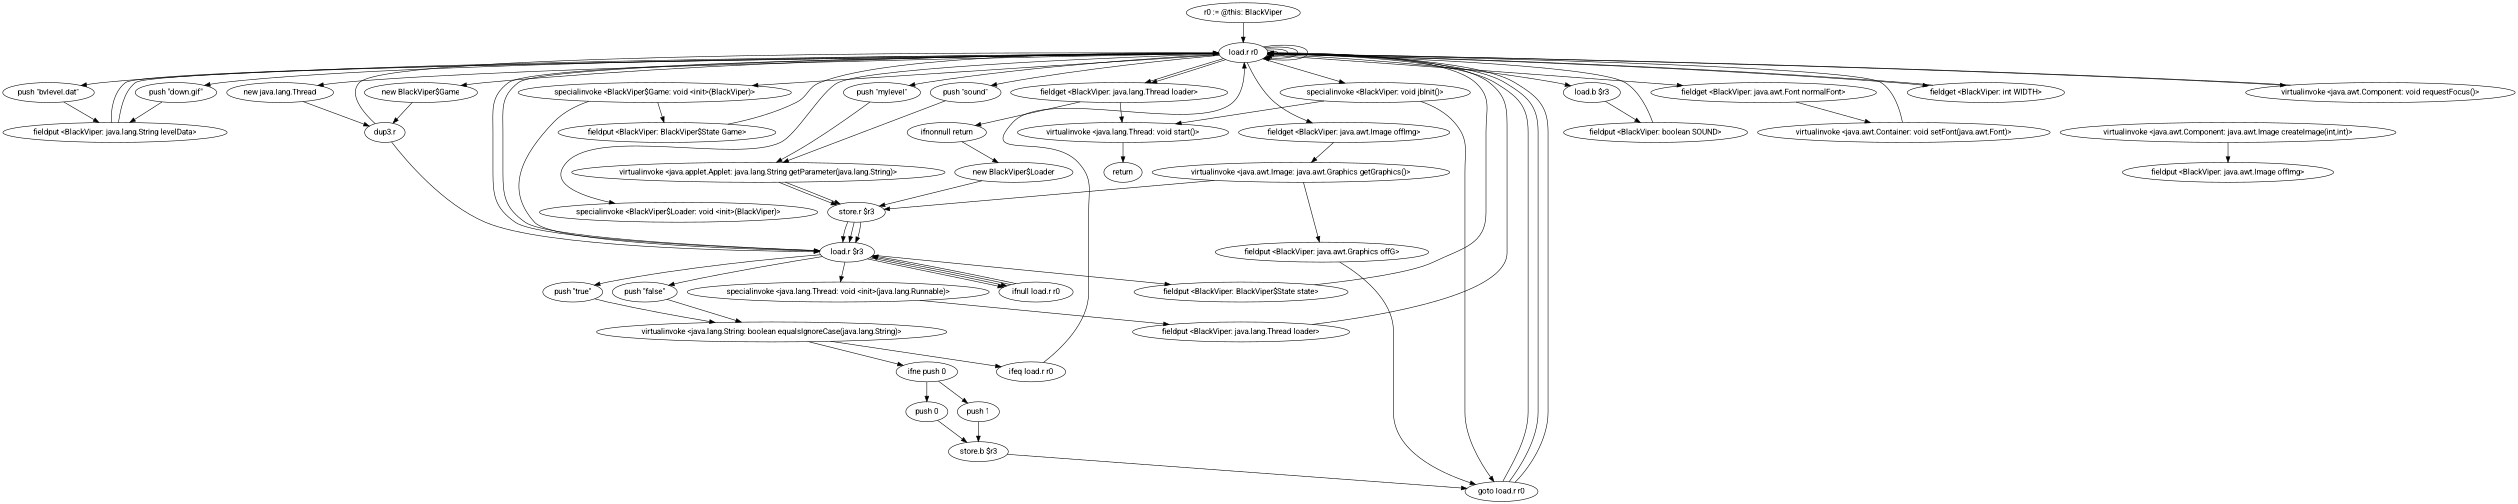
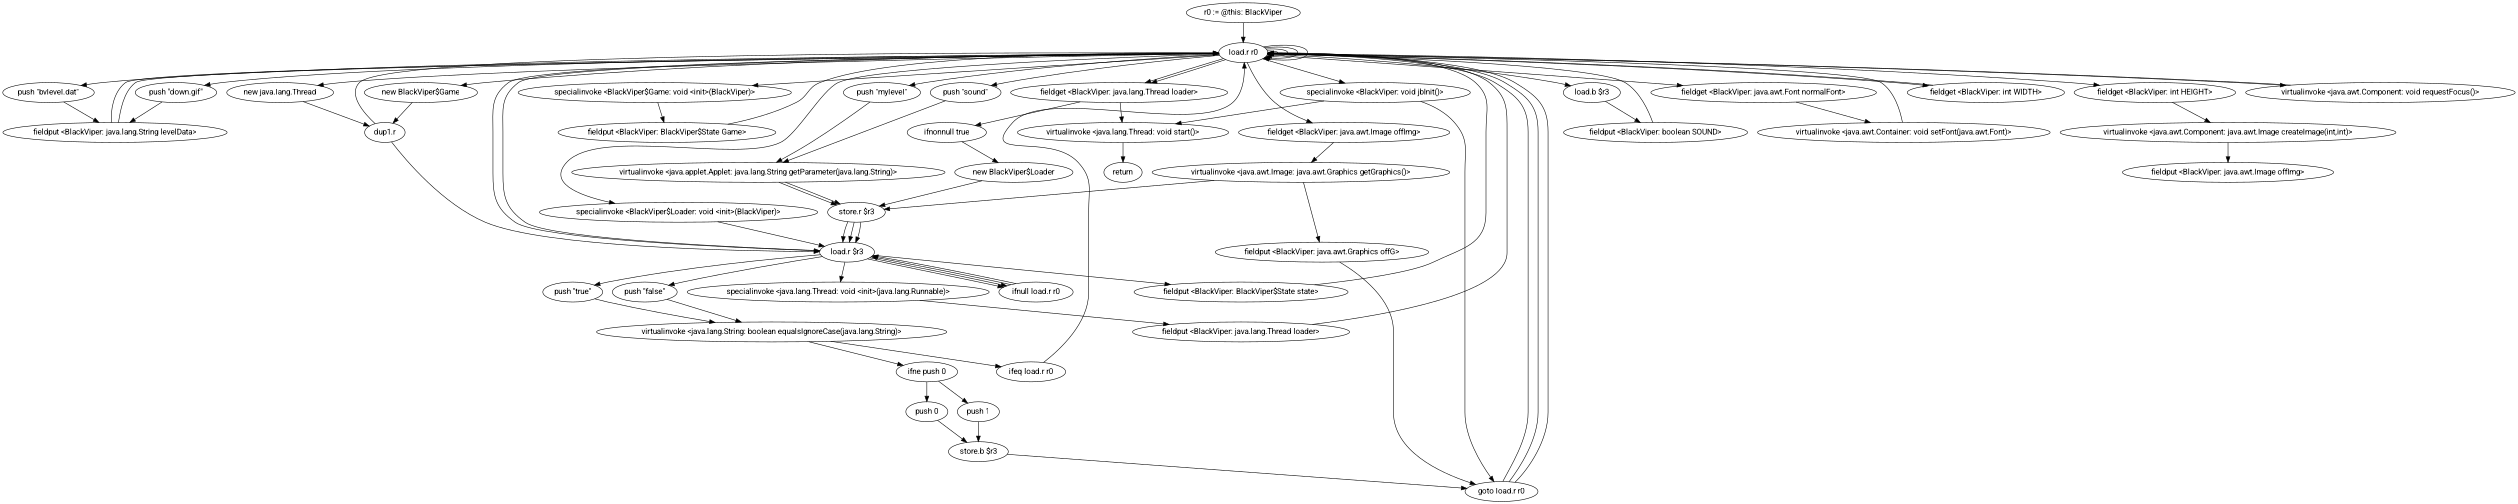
  digraph {
    fontname=Roboto
    node [fontname=Roboto]
    edge [fontname=Roboto]
    "r0 := @this: BlackViper"
    "load.r r0"
    "push \"down.gif\""
    "push \"mylevel\""
    "load.r $r3"
    "push \"bvlevel.dat\""
    "push \"sound\""
    "load.b $r3"
    "fieldget <BlackViper: java.awt.Font normalFont>"
    "fieldget <BlackViper: int WIDTH>"
+   "fieldget <BlackViper: int HEIGHT>"
    "fieldget <BlackViper: java.awt.Image offImg>"
    "new BlackViper$Game"
    "specialinvoke <BlackViper$Game: void <init>(BlackViper)>"
    "specialinvoke <BlackViper: void jbInit()>"
    "virtualinvoke <java.awt.Component: void requestFocus()>"
    "fieldget <BlackViper: java.lang.Thread loader>"
    "specialinvoke <BlackViper$Loader: void <init>(BlackViper)>"
    "new java.lang.Thread"
    "fieldput <BlackViper: java.lang.String levelData>"
    "virtualinvoke <java.applet.Applet: java.lang.String getParameter(java.lang.String)>"
    "ifnull load.r r0"
    "push \"true\""
    "push \"false\""
    "specialinvoke <java.lang.Thread: void <init>(java.lang.Runnable)>"
    "fieldput <BlackViper: BlackViper$State state>"
    "fieldput <BlackViper: boolean SOUND>"
    "virtualinvoke <java.awt.Container: void setFont(java.awt.Font)>"
    "virtualinvoke <java.awt.Component: java.awt.Image createImage(int,int)>"
    "virtualinvoke <java.awt.Image: java.awt.Graphics getGraphics()>"
-   "dup1.r" [label="dup3.r"]
+   "dup1.r"
    "fieldput <BlackViper: BlackViper$State Game>"
    "goto load.r r0"
    "virtualinvoke <java.lang.Thread: void start()>"
-   "ifnonnull return"
+   "ifnonnull return" [label="ifnonnull true"]
    "store.r $r3"
    "virtualinvoke <java.lang.String: boolean equalsIgnoreCase(java.lang.String)>"
    "fieldput <BlackViper: java.lang.Thread loader>"
    "ifeq load.r r0"
    "ifne push 0"
    "push 1"
    "push 0"
    "store.b $r3"
    "fieldput <BlackViper: java.awt.Image offImg>"
    "fieldput <BlackViper: java.awt.Graphics offG>"
    "new BlackViper$Loader"
    return
    "r0 := @this: BlackViper" -> "load.r r0"
    "load.r r0" -> "load.r r0"
    "load.r r0" -> "load.r r0"
    "load.r r0" -> "load.r r0"
    "load.r r0" -> "load.r r0"
    "load.r r0" -> "push \"down.gif\""
    "load.r r0" -> "push \"mylevel\""
    "load.r r0" -> "load.r $r3"
    "load.r r0" -> "push \"bvlevel.dat\""
    "load.r r0" -> "push \"sound\""
    "load.r r0" -> "load.b $r3"
    "load.r r0" -> "fieldget <BlackViper: java.awt.Font normalFont>"
    "load.r r0" -> "fieldget <BlackViper: int WIDTH>"
+   "load.r r0" -> "fieldget <BlackViper: int HEIGHT>"
    "load.r r0" -> "fieldget <BlackViper: java.awt.Image offImg>"
    "load.r r0" -> "new BlackViper$Game"
    "load.r r0" -> "specialinvoke <BlackViper$Game: void <init>(BlackViper)>"
    "load.r r0" -> "specialinvoke <BlackViper: void jbInit()>"
    "load.r r0" -> "virtualinvoke <java.awt.Component: void requestFocus()>"
    "load.r r0" -> "fieldget <BlackViper: java.lang.Thread loader>"
    "load.r r0" -> "fieldget <BlackViper: java.lang.Thread loader>"
    "load.r r0" -> "specialinvoke <BlackViper$Loader: void <init>(BlackViper)>"
    "load.r r0" -> "new java.lang.Thread"
    "push \"down.gif\"" -> "fieldput <BlackViper: java.lang.String levelData>"
    "push \"mylevel\"" -> "virtualinvoke <java.applet.Applet: java.lang.String getParameter(java.lang.String)>"
    "load.r $r3" -> "load.r r0"
    "load.r $r3" -> "ifnull load.r r0"
    "load.r $r3" -> "ifnull load.r r0"
    "load.r $r3" -> "push \"true\""
    "load.r $r3" -> "push \"false\""
    "load.r $r3" -> "specialinvoke <java.lang.Thread: void <init>(java.lang.Runnable)>"
    "load.r $r3" -> "fieldput <BlackViper: BlackViper$State state>"
    "push \"bvlevel.dat\"" -> "fieldput <BlackViper: java.lang.String levelData>"
    "push \"sound\"" -> "virtualinvoke <java.applet.Applet: java.lang.String getParameter(java.lang.String)>"
    "load.b $r3" -> "fieldput <BlackViper: boolean SOUND>"
    "fieldget <BlackViper: java.awt.Font normalFont>" -> "virtualinvoke <java.awt.Container: void setFont(java.awt.Font)>"
    "fieldget <BlackViper: int WIDTH>" -> "load.r r0"
+   "fieldget <BlackViper: int HEIGHT>" -> "virtualinvoke <java.awt.Component: java.awt.Image createImage(int,int)>"
    "fieldget <BlackViper: java.awt.Image offImg>" -> "virtualinvoke <java.awt.Image: java.awt.Graphics getGraphics()>"
    "new BlackViper$Game" -> "dup1.r"
    "specialinvoke <BlackViper$Game: void <init>(BlackViper)>" -> "fieldput <BlackViper: BlackViper$State Game>"
    "specialinvoke <BlackViper: void jbInit()>" -> "goto load.r r0"
    "specialinvoke <BlackViper: void jbInit()>" -> "virtualinvoke <java.lang.Thread: void start()>"
    "virtualinvoke <java.awt.Component: void requestFocus()>" -> "load.r r0"
    "fieldget <BlackViper: java.lang.Thread loader>" -> "virtualinvoke <java.lang.Thread: void start()>"
    "fieldget <BlackViper: java.lang.Thread loader>" -> "ifnonnull return"
-   "specialinvoke <BlackViper$Game: void <init>(BlackViper)>" -> "load.r $r3"
+   "specialinvoke <BlackViper$Loader: void <init>(BlackViper)>" -> "load.r $r3"
    "new java.lang.Thread" -> "dup1.r"
    "fieldput <BlackViper: java.lang.String levelData>" -> "load.r r0"
    "fieldput <BlackViper: java.lang.String levelData>" -> "load.r r0"
    "virtualinvoke <java.applet.Applet: java.lang.String getParameter(java.lang.String)>" -> "store.r $r3"
    "virtualinvoke <java.applet.Applet: java.lang.String getParameter(java.lang.String)>" -> "store.r $r3"
    "ifnull load.r r0" -> "load.r $r3"
    "ifnull load.r r0" -> "load.r $r3"
    "push \"true\"" -> "virtualinvoke <java.lang.String: boolean equalsIgnoreCase(java.lang.String)>"
    "push \"false\"" -> "virtualinvoke <java.lang.String: boolean equalsIgnoreCase(java.lang.String)>"
    "specialinvoke <java.lang.Thread: void <init>(java.lang.Runnable)>" -> "fieldput <BlackViper: java.lang.Thread loader>"
    "fieldput <BlackViper: BlackViper$State state>" -> "load.r r0"
    "fieldput <BlackViper: boolean SOUND>" -> "load.r r0"
    "virtualinvoke <java.awt.Container: void setFont(java.awt.Font)>" -> "load.r r0"
    "virtualinvoke <java.awt.Component: java.awt.Image createImage(int,int)>" -> "fieldput <BlackViper: java.awt.Image offImg>"
    "virtualinvoke <java.awt.Image: java.awt.Graphics getGraphics()>" -> "store.r $r3"
    "virtualinvoke <java.awt.Image: java.awt.Graphics getGraphics()>" -> "fieldput <BlackViper: java.awt.Graphics offG>"
    "dup1.r" -> "load.r r0"
    "dup1.r" -> "load.r $r3"
    "fieldput <BlackViper: BlackViper$State Game>" -> "load.r r0"
    "goto load.r r0" -> "load.r r0"
    "goto load.r r0" -> "load.r r0"
    "goto load.r r0" -> "load.r r0"
    "virtualinvoke <java.lang.Thread: void start()>" -> return
    "ifnonnull return" -> "new BlackViper$Loader"
    "store.r $r3" -> "load.r $r3"
    "store.r $r3" -> "load.r $r3"
    "store.r $r3" -> "load.r $r3"
    "virtualinvoke <java.lang.String: boolean equalsIgnoreCase(java.lang.String)>" -> "ifeq load.r r0"
    "virtualinvoke <java.lang.String: boolean equalsIgnoreCase(java.lang.String)>" -> "ifne push 0"
    "fieldput <BlackViper: java.lang.Thread loader>" -> "load.r r0"
    "ifeq load.r r0" -> "load.r r0"
    "ifne push 0" -> "push 1"
    "ifne push 0" -> "push 0"
    "push 1" -> "store.b $r3"
    "push 0" -> "store.b $r3"
    "store.b $r3" -> "goto load.r r0"
    "fieldput <BlackViper: java.awt.Graphics offG>" -> "goto load.r r0"
    "new BlackViper$Loader" -> "store.r $r3"
  }
